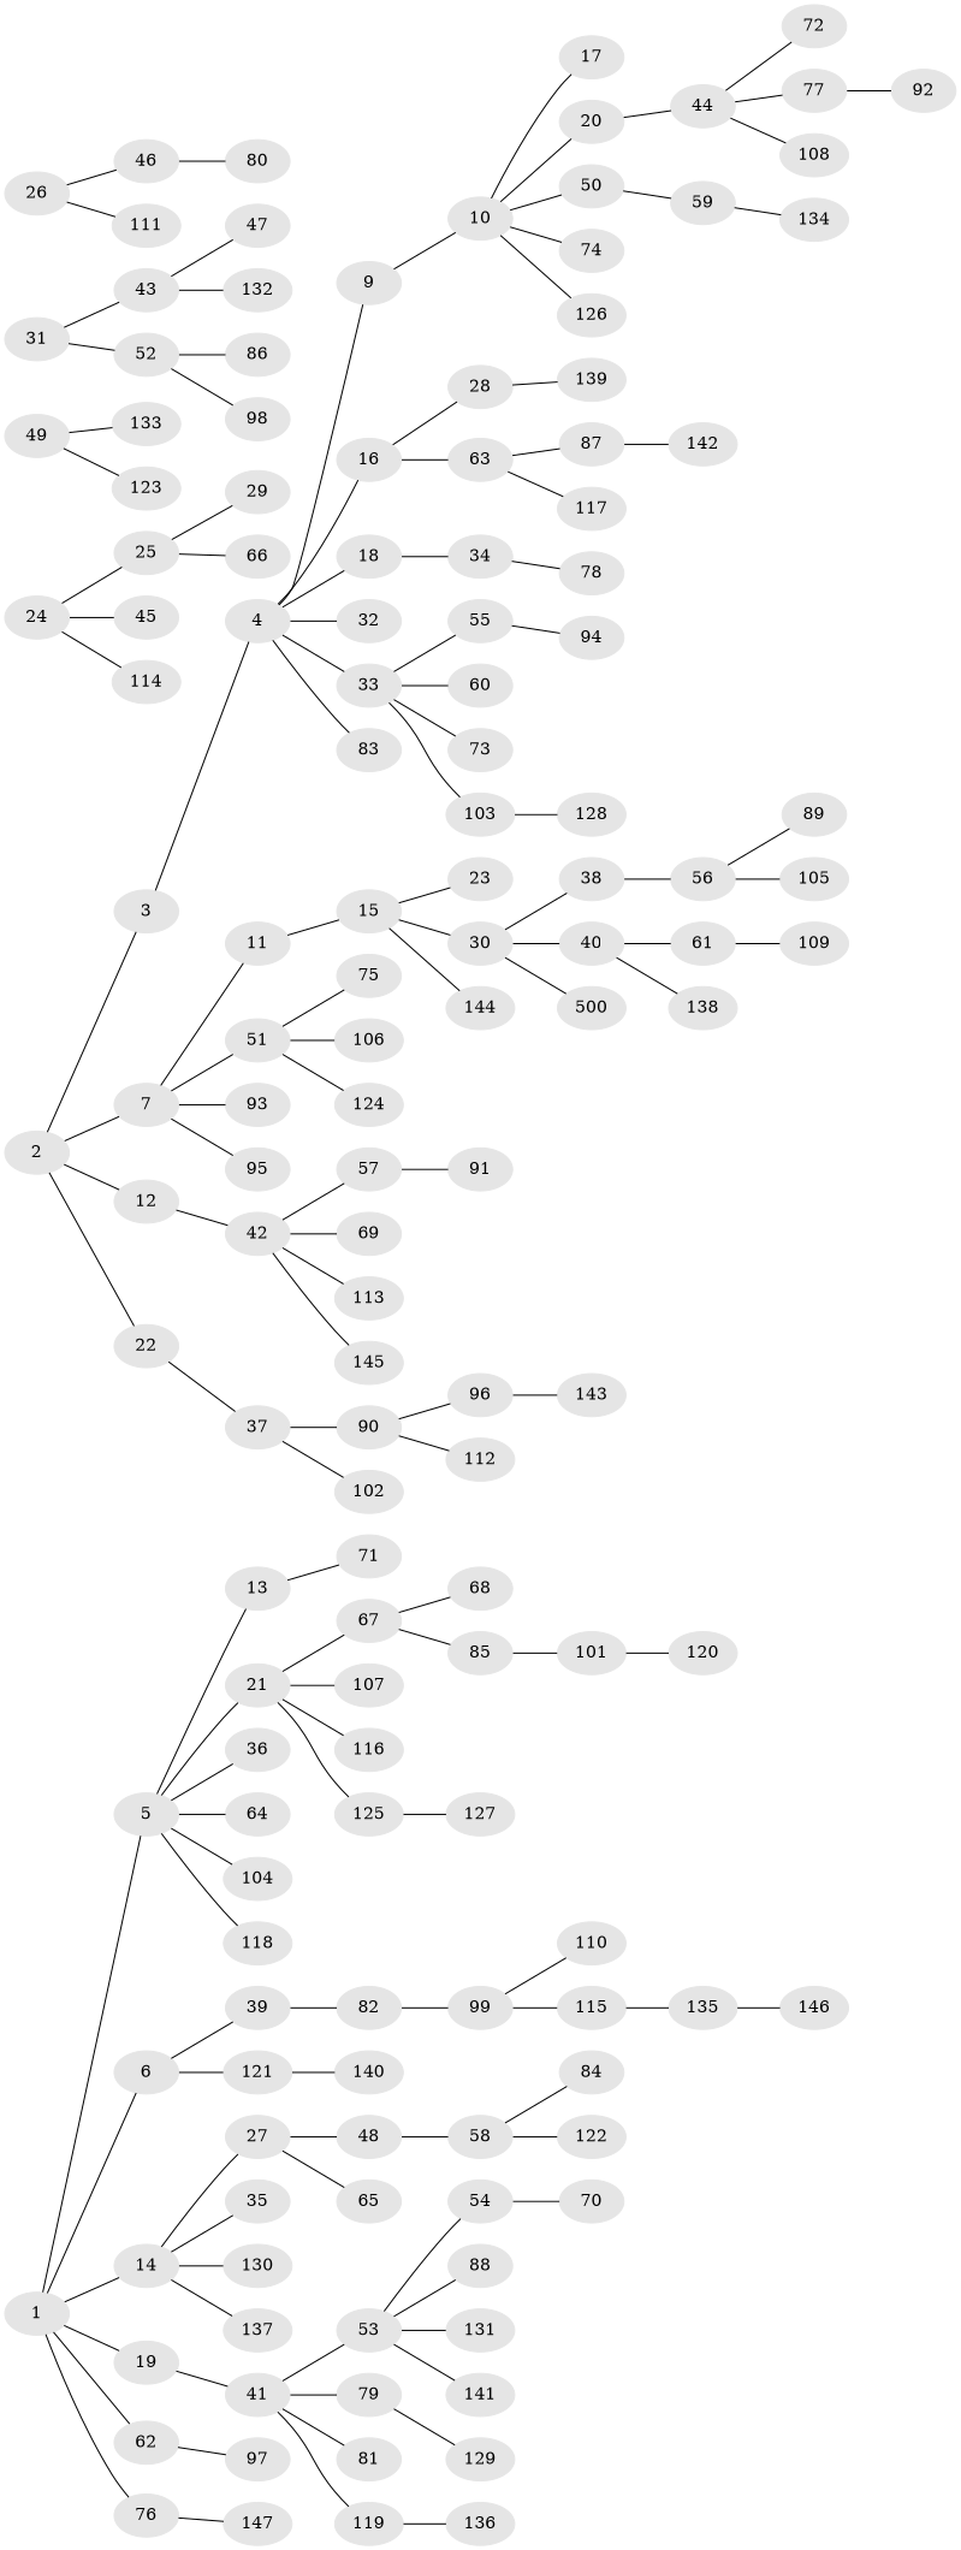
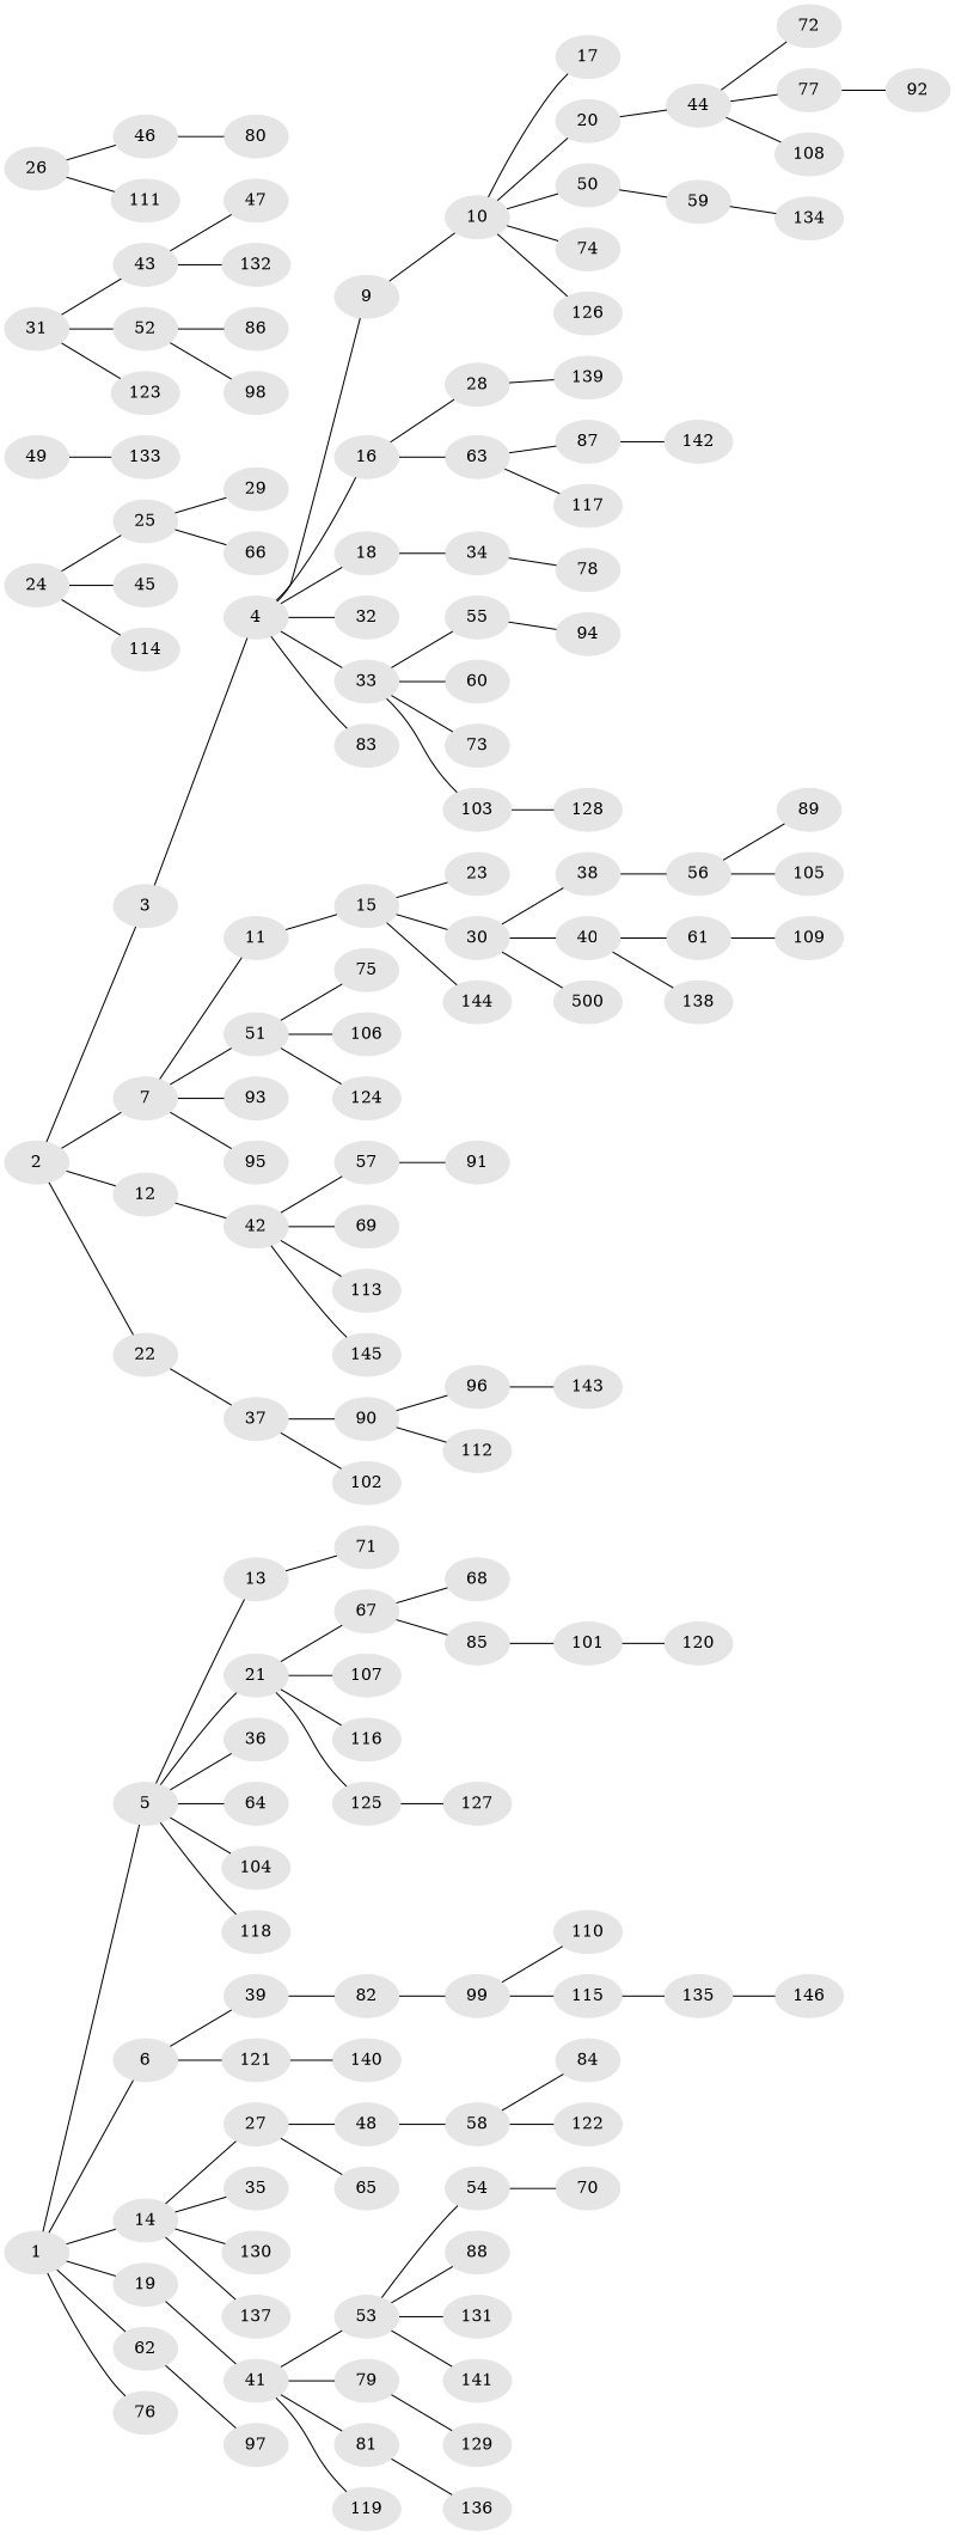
  graph {
    rankdir=LR
    node [color=gray90 style=filled]
    1
    5
    6
    14
    19
    62
    76
    2
    3
    7
    12
    22
    13
    21
    36
    64
    104
    118
    39
    121
    27
    35
    130
    137
    41
    97
-   147
    4
    11
    51
    93
    95
    42
    37
    9
    16
    18
    32
    33
    83
    10
    28
    63
    34
    55
    60
    73
    103
    71
    67
    107
    116
    125
    82
    140
    15
    75
    106
    124
    24
    25
    45
    114
    49
    133
    17
    20
    50
    74
    126
    44
    59
    23
    30
    144
    57
    69
    113
    145
    48
    65
    38
    40
    n84 [label=500]
    139
    87
    117
    142
    78
    53
    79
    81
    119
    72
    77
    108
    68
    85
    127
    31
    43
    52
    123
    90
    102
    29
    66
    26
    46
    111
    80
    58
    56
    61
    138
    47
    132
    86
    98
    94
    128
    96
    112
    89
    105
    99
    109
    54
    88
    131
    141
    129
    136
    91
    92
    84
    122
    134
    70
    101
    110
    115
    120
    143
    135
    146
    1 -- 5
    1 -- 6
    1 -- 14
    1 -- 19
    1 -- 62
    1 -- 76
    5 -- 13
    5 -- 21
    5 -- 36
    5 -- 64
    5 -- 104
    5 -- 118
    6 -- 39
    6 -- 121
    14 -- 27
    14 -- 35
    14 -- 130
    14 -- 137
    19 -- 41
    62 -- 97
-   76 -- 147
    2 -- 3
    2 -- 7
    2 -- 12
    2 -- 22
    3 -- 4
    7 -- 11
    7 -- 51
    7 -- 93
    7 -- 95
    12 -- 42
    22 -- 37
    13 -- 71
    21 -- 67
    21 -- 107
    21 -- 116
    21 -- 125
    39 -- 82
    121 -- 140
    27 -- 48
    27 -- 65
    41 -- 53
    41 -- 79
    41 -- 81
    41 -- 119
    4 -- 9
    4 -- 16
    4 -- 18
    4 -- 32
    4 -- 33
    4 -- 83
    11 -- 15
    51 -- 75
    51 -- 106
    51 -- 124
    42 -- 57
    42 -- 69
    42 -- 113
    42 -- 145
    37 -- 90
    37 -- 102
    9 -- 10
    16 -- 28
    16 -- 63
    18 -- 34
    33 -- 55
    33 -- 60
    33 -- 73
    33 -- 103
    10 -- 17
    10 -- 20
    10 -- 50
    10 -- 74
    10 -- 126
    28 -- 139
    63 -- 87
    63 -- 117
    34 -- 78
    55 -- 94
    103 -- 128
    67 -- 68
    67 -- 85
    125 -- 127
    82 -- 99
    15 -- 23
    15 -- 30
    15 -- 144
    24 -- 25
    24 -- 45
    24 -- 114
    25 -- 29
    25 -- 66
    49 -- 133
    20 -- 44
    50 -- 59
    44 -- 72
    44 -- 77
    44 -- 108
    59 -- 134
    30 -- 38
    30 -- 40
    30 -- n84
    57 -- 91
    48 -- 58
    38 -- 56
    40 -- 61
    40 -- 138
    87 -- 142
    53 -- 54
    53 -- 88
    53 -- 131
    53 -- 141
    79 -- 129
-   119 -- 136
+   81 -- 136
    77 -- 92
    85 -- 101
    31 -- 43
    31 -- 52
-   49 -- 123
+   31 -- 123
    43 -- 47
    43 -- 132
    52 -- 86
    52 -- 98
    90 -- 96
    90 -- 112
    26 -- 46
    26 -- 111
    46 -- 80
    58 -- 84
    58 -- 122
    56 -- 89
    56 -- 105
    61 -- 109
    96 -- 143
    99 -- 110
    99 -- 115
    54 -- 70
    101 -- 120
    115 -- 135
    135 -- 146
  }
